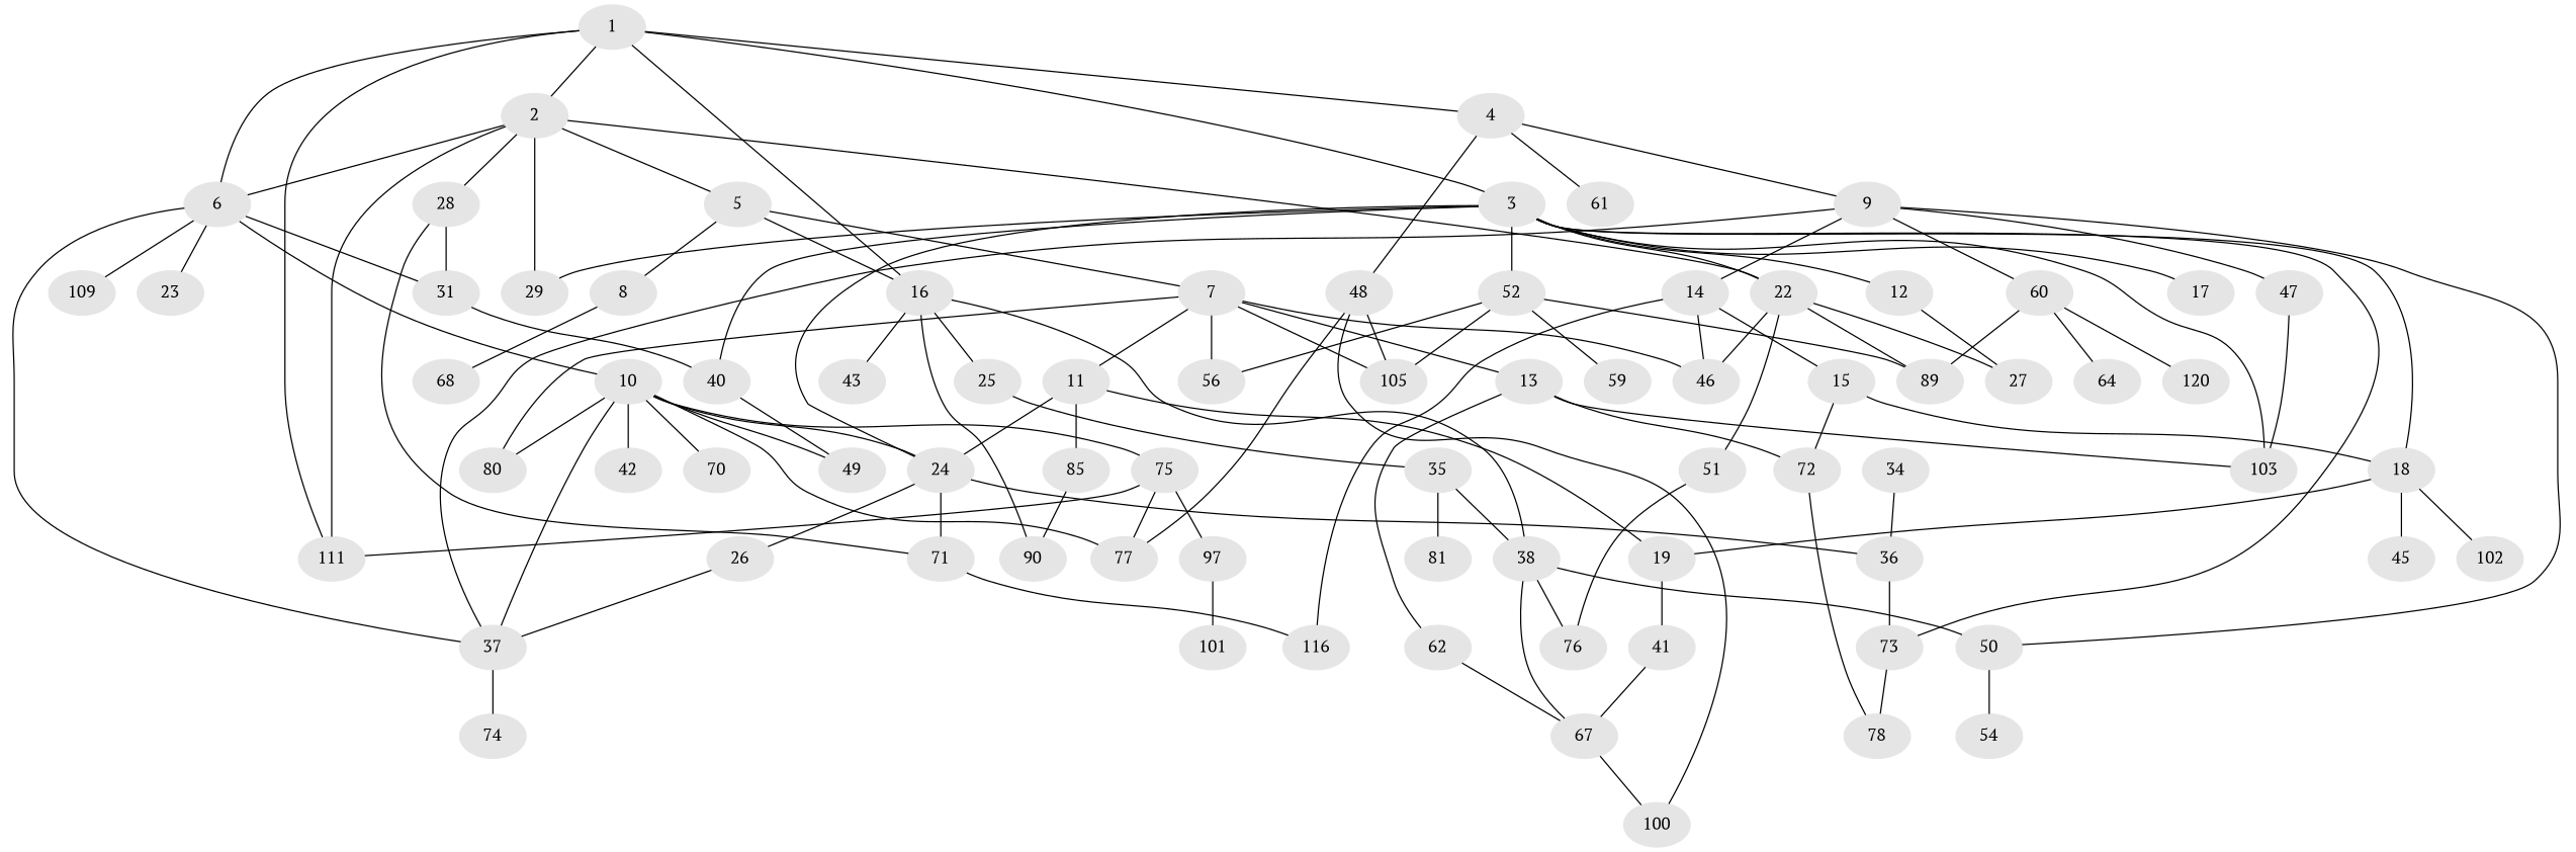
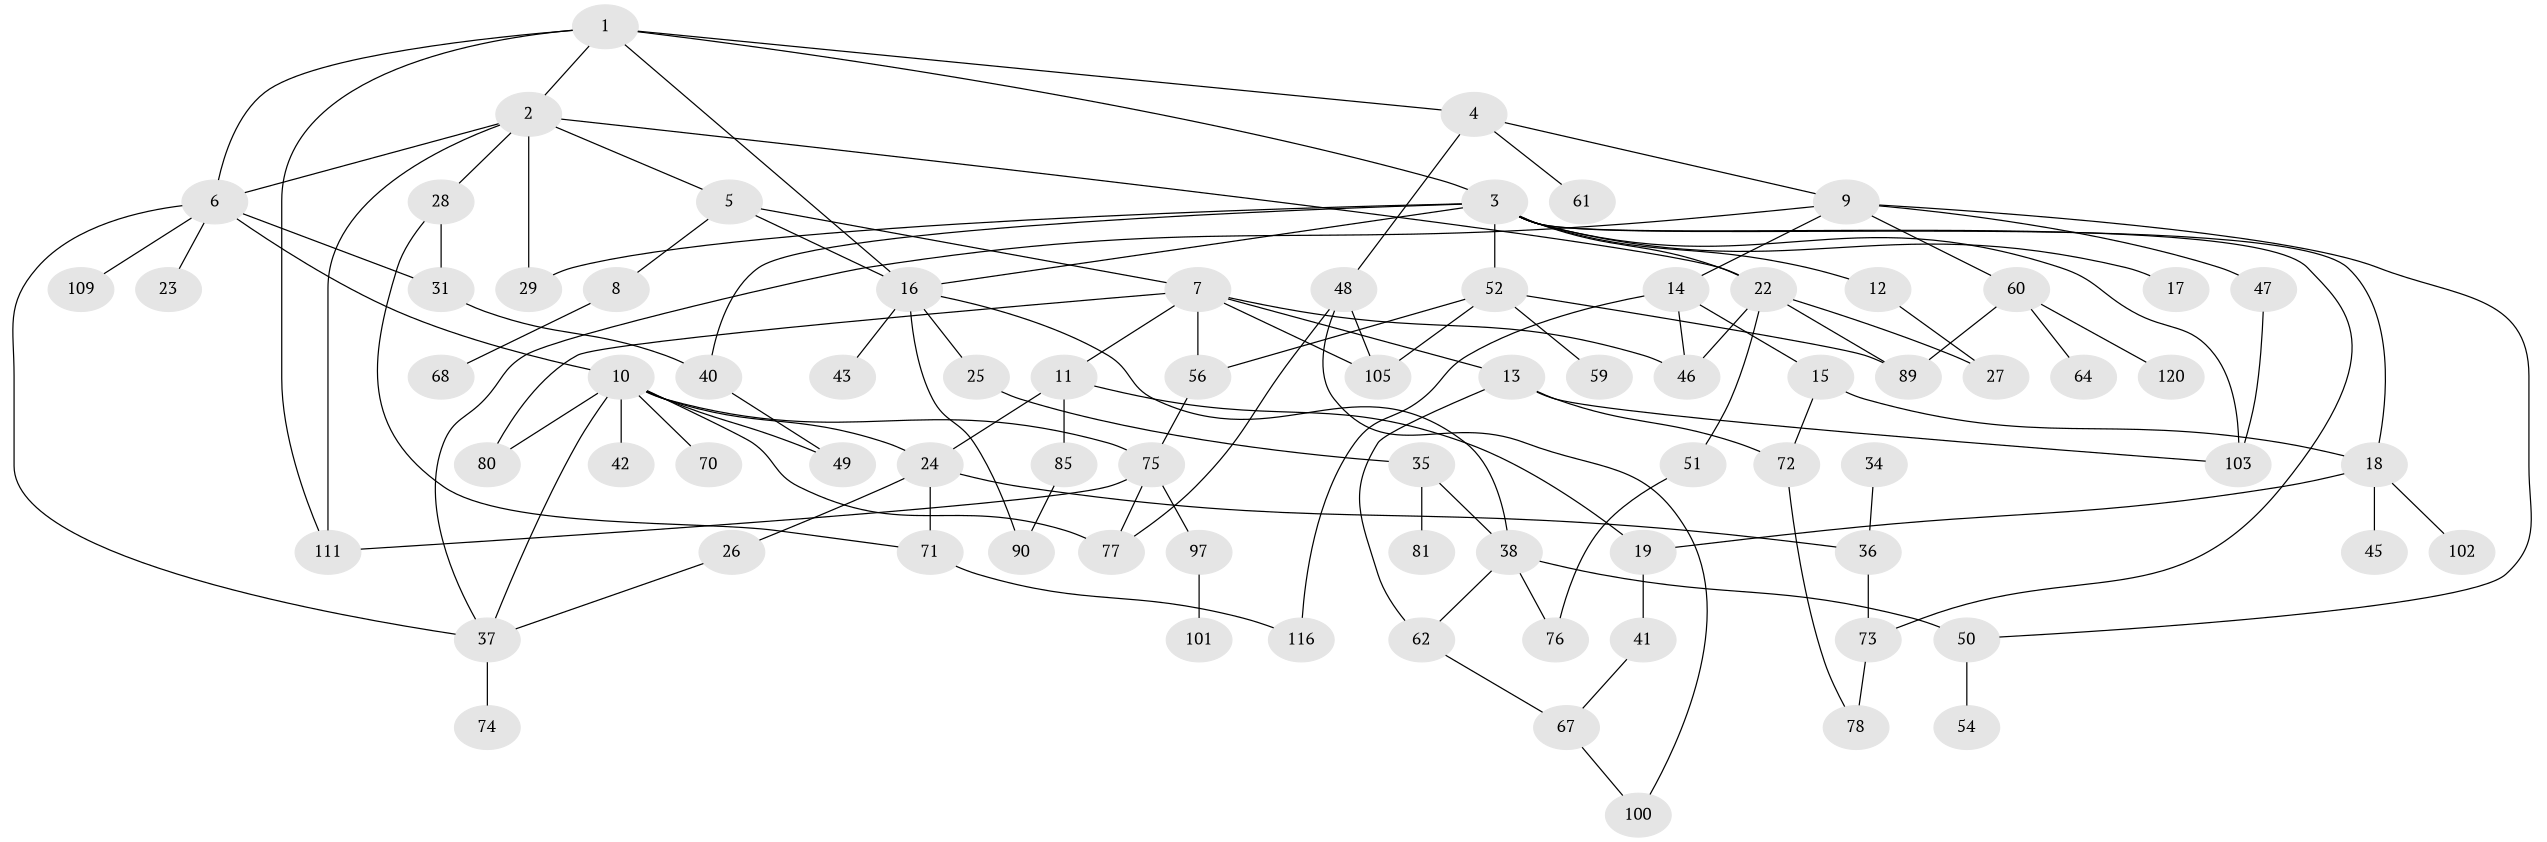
  graph {
    fontname="PT Serif"
    node [color=gray90 fontname="PT Serif" style=filled]
    edge [fontname="PT Serif"]
    1 [super="+20"]
    2 [super="+117"]
    3 [super="+121"]
    4 [super="+94"]
    6 [super="+33"]
    16 [super="+57"]
    111 [super="+114"]
    5 [super="+95"]
    22 [super="+37"]
    28
    29
    12 [super="+32"]
    17
    18 [super="+66"]
    40 [super="+79"]
    52 [super="+86"]
    73 [super="+108"]
    103
    9 [super="+39"]
    48 [super="+113"]
    61
    10 [super="+87"]
    23
    n24 [label=37 super="+93"]
    31 [super="+122"]
    109
    25
    38 [super="+110"]
    43
    90 [super="+96"]
    7 [super="+21"]
    8 [super="+84"]
    46
    27 [super="+58"]
    51
    89
    71 [super="+92"]
    34 [super="+107"]
    36 [super="+55"]
    19 [super="+118"]
    45
    102
    49 [super="+82"]
    56 [super="+69"]
    105
    59
    78 [super="+83"]
    14
    47
    50 [super="+119"]
    60 [super="+106"]
    77 [super="+112"]
    100
    11 [super="+65"]
    13
    80 [super="+98"]
    68
    24 [super="+44"]
    42
    70
    75
    74
    85
    62
    72 [super="+88"]
    15 [super="+115"]
    116
    54 [super="+99"]
    64
    120
    26 [super="+53"]
    97
    41
    67 [super="+91"]
    35 [super="+63"]
    76 [super="+104"]
    81
    101
    1 -- 2
    1 -- 3
    1 -- 4
    1 -- 6
    1 -- 16
    1 -- 111
    2 -- 6
    2 -- 111
    2 -- 5
    2 -- 22
    2 -- 28
    2 -- 29
-   3 -- 24
+   3 -- 16
    3 -- 22
    3 -- 29
    3 -- 12
    3 -- 17
    3 -- 18
    3 -- 40
    3 -- 52
    3 -- 73
    3 -- 103
    4 -- 9
    4 -- 48
    4 -- 61
    6 -- 10
    6 -- 23
    6 -- n24
    6 -- 31
    6 -- 109
    16 -- 25
    16 -- 38
    16 -- 43
    16 -- 90
    5 -- 16
    5 -- 7
    5 -- 8
    22 -- 46
    22 -- 27
    22 -- 51
    22 -- 89
    28 -- 31
    28 -- 71
    12 -- 27
    18 -- 19
    18 -- 45
    18 -- 102
    40 -- 49
    52 -- 89
    52 -- 56
    52 -- 105
    52 -- 59
    73 -- 78
    9 -- n24
    9 -- 14
    9 -- 47
    9 -- 50
    9 -- 60
    48 -- 105
    48 -- 77
    48 -- 100
    10 -- n24
    10 -- 49
    10 -- 77
    10 -- 80
    10 -- 24
    10 -- 42
    10 -- 70
    10 -- 75
    n24 -- 74
    31 -- 40
    25 -- 35
    38 -- 50
-   38 -- 67
+   38 -- 62
    38 -- 76
    7 -- 46
    7 -- 56
    7 -- 105
    7 -- 11
    7 -- 13
    7 -- 80
    8 -- 68
    51 -- 76
    71 -- 116
    34 -- 36
    36 -- 73
    19 -- 41
+   56 -- 75
    14 -- 46
    14 -- 15
    14 -- 116
    47 -- 103
    50 -- 54
    60 -- 89
    60 -- 64
    60 -- 120
    11 -- 19
    11 -- 24
    11 -- 85
    13 -- 103
    13 -- 62
    13 -- 72
    24 -- 71
    24 -- 36
    24 -- 26
    75 -- 111
    75 -- 77
    75 -- 97
    85 -- 90
    62 -- 67
    72 -- 78
    15 -- 18
    15 -- 72
    26 -- n24
    97 -- 101
    41 -- 67
    67 -- 100
    35 -- 38
    35 -- 81
  }
